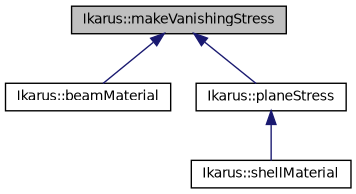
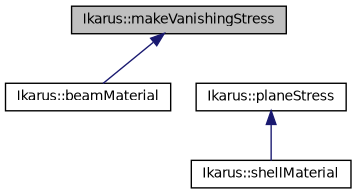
  digraph {
    rankdir=TB
    node [color=black fillcolor=white fontname=Helvetica fontsize=10 shape=record style=filled]
    edge [color=midnightblue dir=back fontname=Helvetica fontsize=10 labelfontname=Helvetica labelfontsize=10 style=solid]
    n1 [fillcolor=grey75 fontcolor=black height=0.2 label="Ikarus::makeVanishingStress" width=0.4]
    n2 [height=0.2 label="Ikarus::beamMaterial" width=0.4]
    n3 [height=0.2 label="Ikarus::planeStress" width=0.4]
    n4 [height=0.2 label="Ikarus::shellMaterial" width=0.4]
    n1 -> n2
-   n1 -> n3
    n3 -> n4
  }
